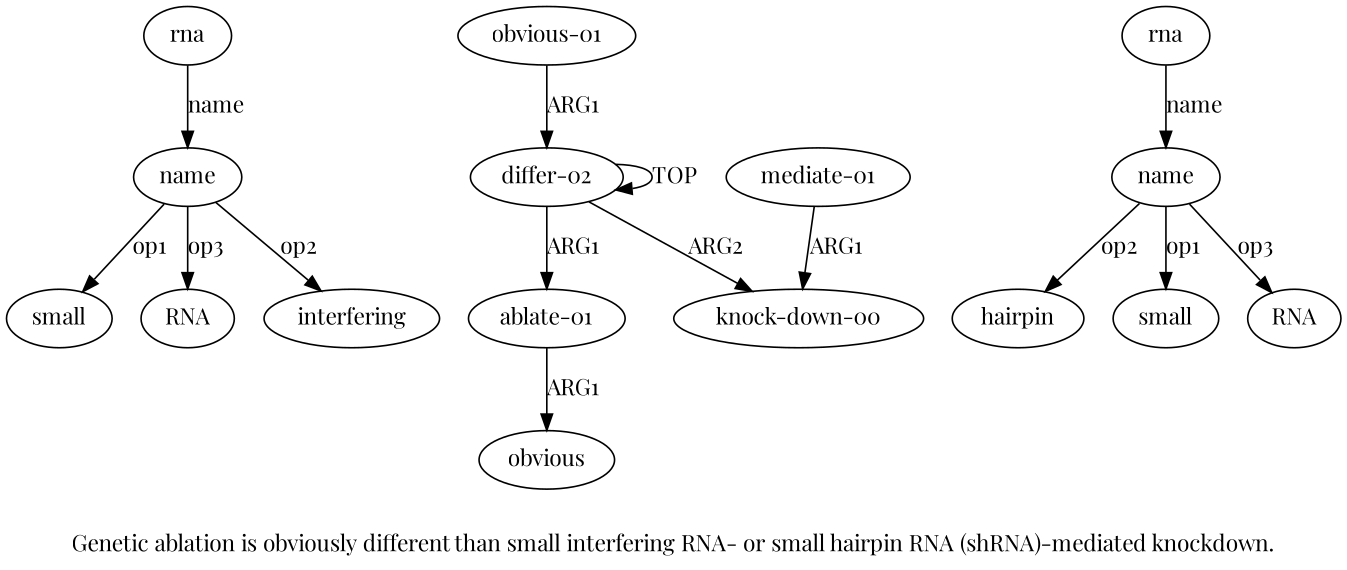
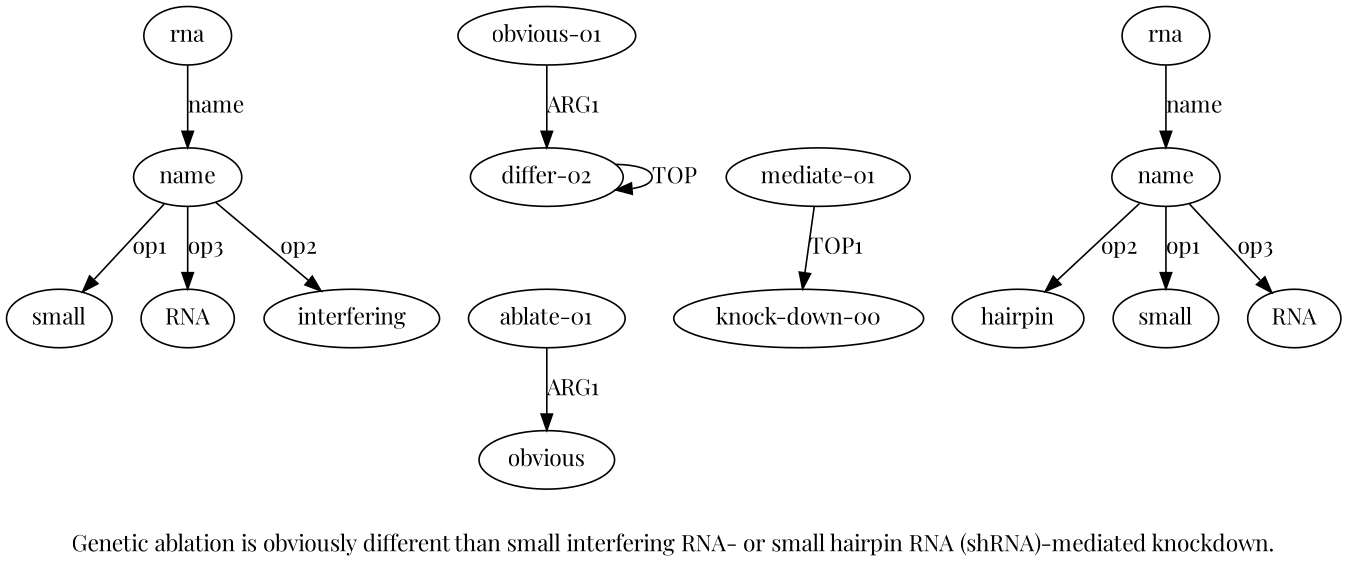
  digraph {
    fontname="Playfair Display"
    label="Genetic ablation is obviously different than small interfering RNA- or small hairpin RNA (shRNA)-mediated knockdown."
    node [color=black fontname="Playfair Display" gold_ind=-1 gold_label=small test_ind=-1 test_label=small]
    edge [color=black fontname="Playfair Display" gold_label=ARG1 test_label=ARG1]
    n1 [label=small]
    n2 [gold_ind=10 gold_label="obvious-01" label="obvious-01" test_ind=10 test_label="obvious-01"]
    n3 [gold_ind=0 gold_label="differ-02" label="differ-02" test_ind=0 test_label="differ-02"]
    n4 [gold_ind=1 gold_label="ablate-01" label="ablate-01" test_ind=1 test_label="ablate-01"]
    n5 [gold_ind=3 gold_label="knock-down-02" label="knock-down-00" test_ind=3 test_label="knock-down-02"]
    n6 [gold_ind=2 gold_label=gene label=obvious test_ind=2 test_label=gene]
    n7 [gold_label=RNA label=RNA test_label=RNA]
    n8 [gold_label=hairpin label=hairpin test_label=hairpin]
    n9 [gold_ind=6 gold_label=rna label=rna test_ind=6 test_label=rna]
    n10 [gold_ind=7 gold_label=name label=name test_ind=7 test_label=name]
    n11 [gold_ind=8 gold_label=rna label=rna test_ind=8 test_label=rna]
    n12 [gold_ind=9 gold_label=name label=name test_ind=9 test_label=name]
    n13 [gold_label=interfering label=interfering test_label=interfering]
    n14 [label=small]
    n15 [gold_label=RNA label=RNA test_label=RNA]
    n16 [gold_ind=4 gold_label="mediate-01" label="mediate-01" test_ind=4 test_label="mediate-01"]
    n2 -> n3 [label=ARG1]
    n3 -> n3 [gold_label=TOP label=TOP test_label=TOP]
-   n3 -> n4 [label=ARG1]
-   n3 -> n5 [gold_label=ARG2 label=ARG2 test_label=ARG2]
    n4 -> n6 [label=ARG1]
    n9 -> n10 [gold_label=name label=name test_label=name]
    n10 -> n1 [gold_label=op1 label=op1 test_label=op1]
    n10 -> n7 [gold_label=op3 label=op3 test_label=op3]
    n10 -> n13 [gold_label=op2 label=op2 test_label=op2]
    n11 -> n12 [gold_label=name label=name test_label=name]
    n12 -> n8 [gold_label=op2 label=op2 test_label=op2]
    n12 -> n14 [gold_label=op1 label=op1 test_label=op1]
    n12 -> n15 [gold_label=op3 label=op3 test_label=op3]
-   n16 -> n5 [label=ARG1]
+   n16 -> n5 [label=TOP1]
  }
